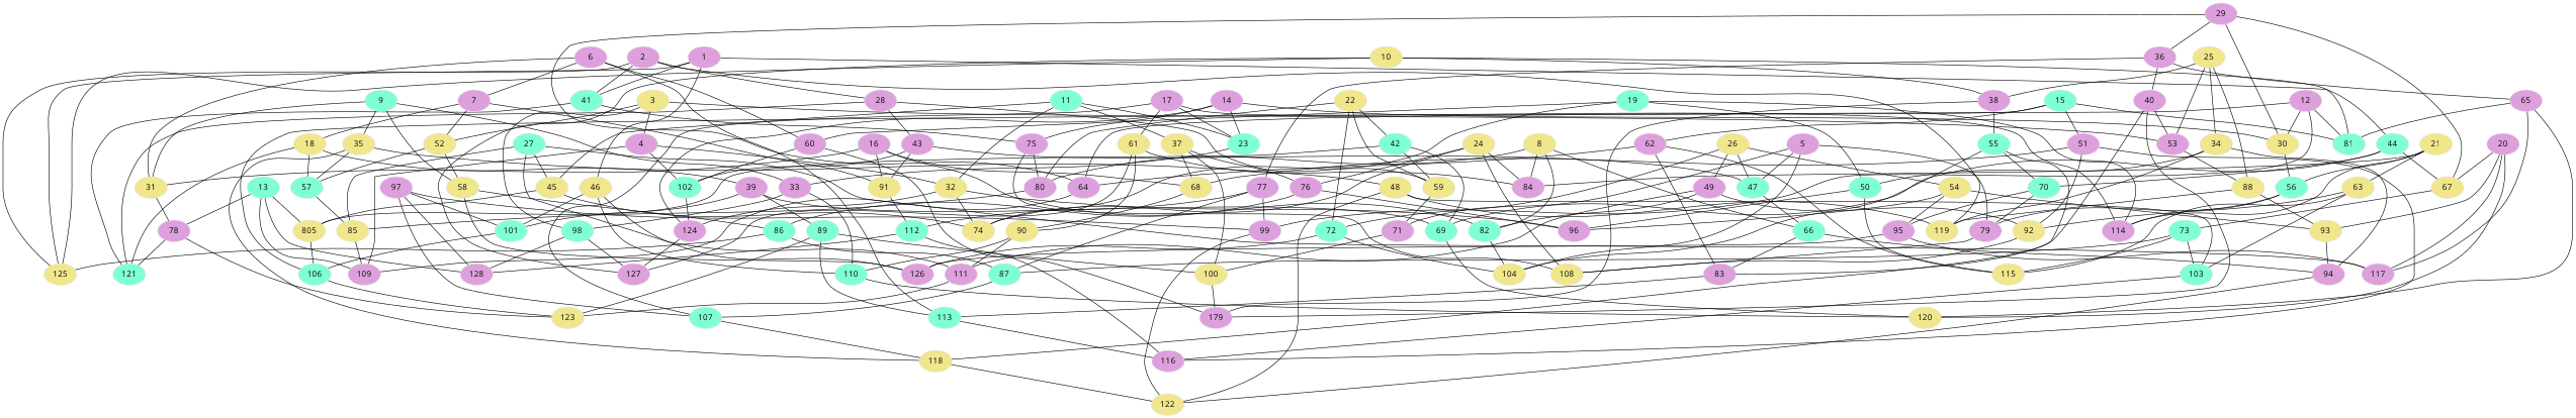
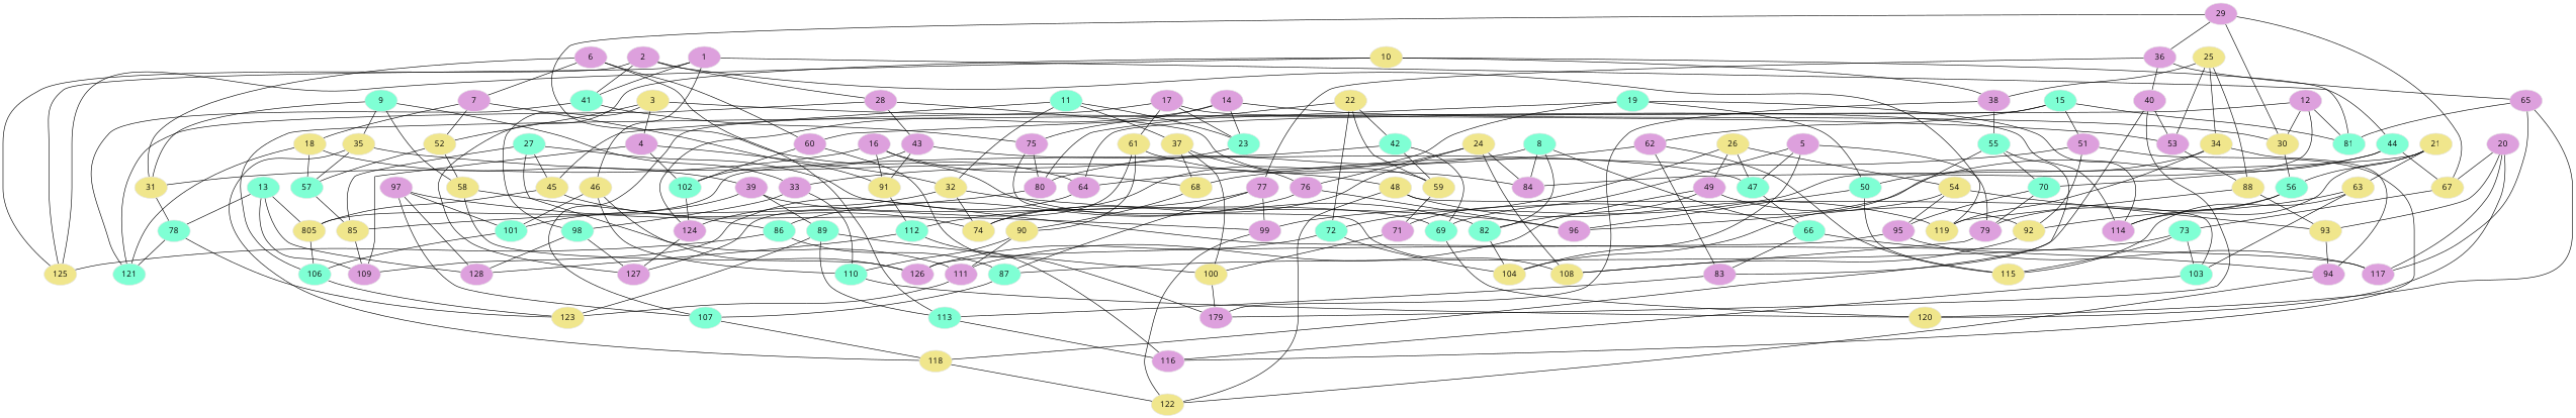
  graph {
    fontname="Open Sans"
    node [color=gray90 fillcolor=plum fontname="Open Sans" style=filled]
    edge [fontname="Open Sans"]
    41 [fillcolor=aquamarine]
    1
    44 [fillcolor=aquamarine]
    46 [fillcolor=khaki]
    125 [fillcolor=khaki]
    75
    121 [fillcolor=aquamarine]
    67 [fillcolor=khaki]
    69 [fillcolor=aquamarine]
    70 [fillcolor=aquamarine]
    110 [fillcolor=aquamarine]
    101 [fillcolor=aquamarine]
    126
    2
    28
    119 [fillcolor=khaki]
    59 [fillcolor=khaki]
    43
    3 [fillcolor=khaki]
    4
    52 [fillcolor=khaki]
    53
    98 [fillcolor=aquamarine]
    32 [fillcolor=khaki]
    102 [fillcolor=aquamarine]
    109
    58 [fillcolor=khaki]
    57 [fillcolor=aquamarine]
    88 [fillcolor=khaki]
    127
    128
    124
    74 [fillcolor=khaki]
    96
    47 [fillcolor=aquamarine]
    5
    71
    79
    104 [fillcolor=khaki]
    66 [fillcolor=aquamarine]
    100 [fillcolor=khaki]
    108 [fillcolor=khaki]
    6
    7
    31 [fillcolor=khaki]
    60
    113 [fillcolor=aquamarine]
    18 [fillcolor=khaki]
    91 [fillcolor=khaki]
-   78
+   78 [fillcolor=aquamarine]
    n51 [label=179]
    116
    39
    112 [fillcolor=aquamarine]
-   8 [fillcolor=khaki]
+   8 [fillcolor=aquamarine]
    80
    82 [fillcolor=aquamarine]
    84
    94
    83
    85 [fillcolor=khaki]
    9 [fillcolor=aquamarine]
    33
    35 [fillcolor=khaki]
    48 [fillcolor=khaki]
    118 [fillcolor=khaki]
    86 [fillcolor=aquamarine]
    10 [fillcolor=khaki]
    38
    81 [fillcolor=aquamarine]
    55 [fillcolor=aquamarine]
    11 [fillcolor=aquamarine]
    23 [fillcolor=aquamarine]
    37 [fillcolor=khaki]
    45 [fillcolor=khaki]
    68 [fillcolor=khaki]
    76
    n78 [fillcolor=khaki label=805]
    12
    30 [fillcolor=khaki]
    99
    106 [fillcolor=aquamarine]
    56 [fillcolor=aquamarine]
    122 [fillcolor=khaki]
    123 [fillcolor=khaki]
    13 [fillcolor=aquamarine]
    14
    15 [fillcolor=aquamarine]
    51
    62
    64
    92 [fillcolor=khaki]
    115 [fillcolor=khaki]
    16
    90 [fillcolor=khaki]
    17
    61 [fillcolor=khaki]
    107 [fillcolor=aquamarine]
    114
    89 [fillcolor=aquamarine]
    19 [fillcolor=aquamarine]
    50 [fillcolor=aquamarine]
    20
    93 [fillcolor=khaki]
    117
    120 [fillcolor=khaki]
    73 [fillcolor=aquamarine]
    21 [fillcolor=khaki]
    63 [fillcolor=khaki]
    103 [fillcolor=aquamarine]
    22 [fillcolor=khaki]
    42 [fillcolor=aquamarine]
    72 [fillcolor=aquamarine]
    24 [fillcolor=khaki]
    25 [fillcolor=khaki]
    34 [fillcolor=khaki]
    26 [fillcolor=khaki]
    49
    54 [fillcolor=khaki]
    111
    95
    27 [fillcolor=aquamarine]
    29
    36
    40
    65
    77
    87 [fillcolor=aquamarine]
    97
    41 -- 75
    41 -- 121
    1 -- 41
    1 -- 44
    1 -- 46
    1 -- 125
    44 -- 67
    44 -- 69
    44 -- 70
    46 -- 110
    46 -- 101
    46 -- 126
    75 -- 108
    75 -- 80
    67 -- 73
    69 -- 120
    70 -- 79
    70 -- 95
    110 -- 120
    101 -- 106
    2 -- 41
    2 -- 125
    2 -- 28
    2 -- 119
    28 -- 121
    28 -- 59
    28 -- 43
    59 -- 71
    43 -- 102
    43 -- 47
    43 -- 91
    3 -- 4
    3 -- 52
    3 -- 53
    3 -- 98
    4 -- 32
    4 -- 102
    4 -- 109
    52 -- 58
    52 -- 57
    53 -- 88
    98 -- 127
    98 -- 128
    32 -- 124
    32 -- 74
    32 -- 96
    102 -- 124
    58 -- 126
    58 -- 86
    57 -- 85
    88 -- 119
    88 -- 93
    124 -- 127
    47 -- 66
    5 -- 47
    5 -- 71
    5 -- 79
    5 -- 104
    71 -- 100
    79 -- 108
    66 -- 94
    66 -- 83
    100 -- n51
    6 -- 7
    6 -- 31
    6 -- 60
    6 -- 113
    7 -- 52
    7 -- 18
    7 -- 91
    31 -- 78
    60 -- 102
    60 -- n51
    113 -- 116
    18 -- 121
    18 -- 57
    18 -- 39
    91 -- 112
    78 -- 121
    78 -- 123
    39 -- 69
    39 -- 101
    39 -- 89
    112 -- 128
    112 -- 116
    8 -- 66
    8 -- 80
    8 -- 82
    8 -- 84
    80 -- 85
    82 -- 104
    94 -- 122
    83 -- 113
    85 -- 109
    9 -- 58
    9 -- 31
    9 -- 33
    9 -- 35
    33 -- 110
    33 -- 98
    35 -- 57
    35 -- 48
    35 -- 118
    48 -- 119
    48 -- 122
    48 -- 103
    118 -- 122
    86 -- 125
    86 -- 87
    10 -- 125
    10 -- 127
    10 -- 38
    10 -- 81
    38 -- n51
    38 -- 55
    55 -- 70
    55 -- 104
    55 -- 118
    11 -- 32
    11 -- 23
    11 -- 37
    11 -- 45
    23 -- 33
    37 -- 100
    37 -- 68
    37 -- 76
    45 -- 74
    45 -- n78
    68 -- 90
    76 -- 96
    76 -- 86
    n78 -- 106
    12 -- 81
    12 -- 30
    12 -- 99
    12 -- 106
    30 -- 56
    99 -- 122
    106 -- 123
    56 -- 79
    56 -- 114
    13 -- 109
    13 -- 128
    13 -- 78
    13 -- n78
    14 -- 75
    14 -- 124
    14 -- 23
    14 -- 30
    15 -- 81
    15 -- 51
    15 -- 62
    15 -- 64
    51 -- 116
    51 -- 68
    51 -- 92
    62 -- 83
    62 -- 64
    62 -- 115
    64 -- 109
    92 -- 108
    16 -- 31
    16 -- 91
    16 -- 82
    16 -- 68
    90 -- 110
    90 -- 111
    17 -- 23
    17 -- 61
    17 -- 107
    17 -- 114
    61 -- 127
    61 -- 84
    61 -- 90
    107 -- 118
    89 -- 100
    89 -- 113
    89 -- 123
    19 -- 74
    19 -- 60
    19 -- 114
    19 -- 50
    50 -- 96
    50 -- 115
    20 -- 67
    20 -- 93
    20 -- 117
    20 -- 120
    93 -- 94
    73 -- 115
    73 -- 103
    73 -- 87
    21 -- 84
    21 -- 56
    21 -- 114
    21 -- 63
    63 -- 92
    63 -- 115
    63 -- 103
    103 -- 116
    22 -- 59
    22 -- 80
    22 -- 42
    22 -- 72
    42 -- 69
    42 -- 59
    42 -- n78
    72 -- 126
    72 -- 104
    24 -- 74
    24 -- 108
    24 -- 84
    24 -- 76
    25 -- 53
    25 -- 88
    25 -- 38
    25 -- 34
    34 -- 119
    34 -- 94
    34 -- 50
    26 -- 47
    26 -- 72
    26 -- 49
    26 -- 54
    49 -- 82
    49 -- 92
    49 -- 111
    54 -- 96
    54 -- 93
    54 -- 95
    111 -- 123
    95 -- 126
    95 -- 117
    27 -- 85
    27 -- 45
    27 -- 117
    27 -- 111
    29 -- 67
    29 -- 30
    29 -- 64
    29 -- 36
    36 -- 40
    36 -- 65
    36 -- 77
    40 -- 53
    40 -- n51
    40 -- 83
    65 -- 81
    65 -- 117
    65 -- 120
    77 -- 112
    77 -- 99
    77 -- 87
    87 -- 107
    97 -- 101
    97 -- 128
    97 -- 99
    97 -- 107
  }
